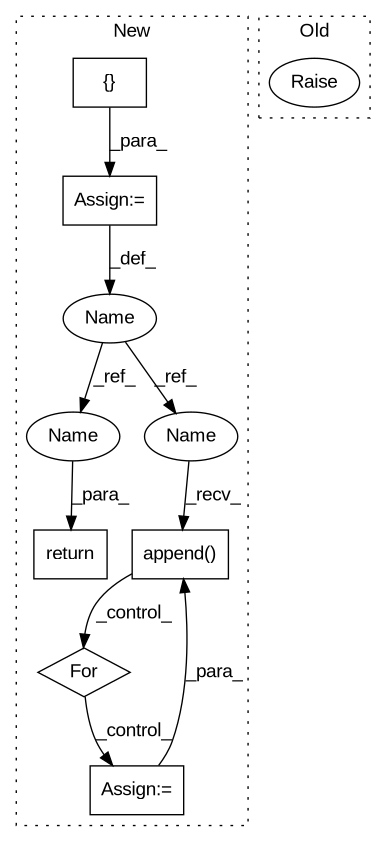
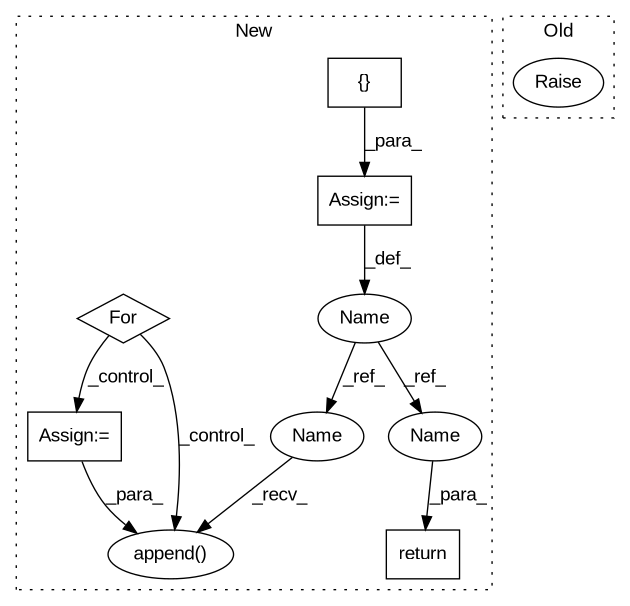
  digraph {
    fontname="Liberation Sans"
    node [a=87 fontname="Liberation Sans" l=12 shape=box]
    edge [fontname="Liberation Sans"]
-   n1 [a=75 l="20,1" label="append()" s="1736,1789"]
+   n1 [a=75 l="20,1" label="append()" s="1736,1789" shape=ellipse]
    n2 [a=59 l="2,1" label="{}" s="1630,1630"]
    n3 [a=68 l=3 label="Assign:=" s=1627]
    n4 [a=107 l="4,14" label=For s="1641,1676" shape=diamond]
    n5 [a=93 l=7 label=return s=1800]
    n6 [label=Name s=1615 shape=ellipse]
    n7 [a=68 l=3 label="Assign:=" s=1700]
    n8 [label=Name s=1807 shape=ellipse]
    n9 [label=Name s=1736 shape=ellipse]
    n10 [a=91 l=6 label=Raise s=1158 shape=ellipse]
    subgraph cluster_1 {
      label=New
      style=dotted
      n1
      n2
      n3
      n4
      n5
      n6
      n7
      n8
      n9
    }
    subgraph cluster_2 {
      label=Old
      style=dotted
      n10
    }
    n2 -> n3 [label=_para_]
    n3 -> n6 [label=_def_]
-   n1 -> n4 [label=_control_]
+   n4 -> n1 [label=_control_]
    n4 -> n7 [label=_control_]
    n6 -> n8 [label=_ref_]
    n6 -> n9 [label=_ref_]
    n7 -> n1 [label=_para_]
    n8 -> n5 [label=_para_]
    n9 -> n1 [label=_recv_]
  }
